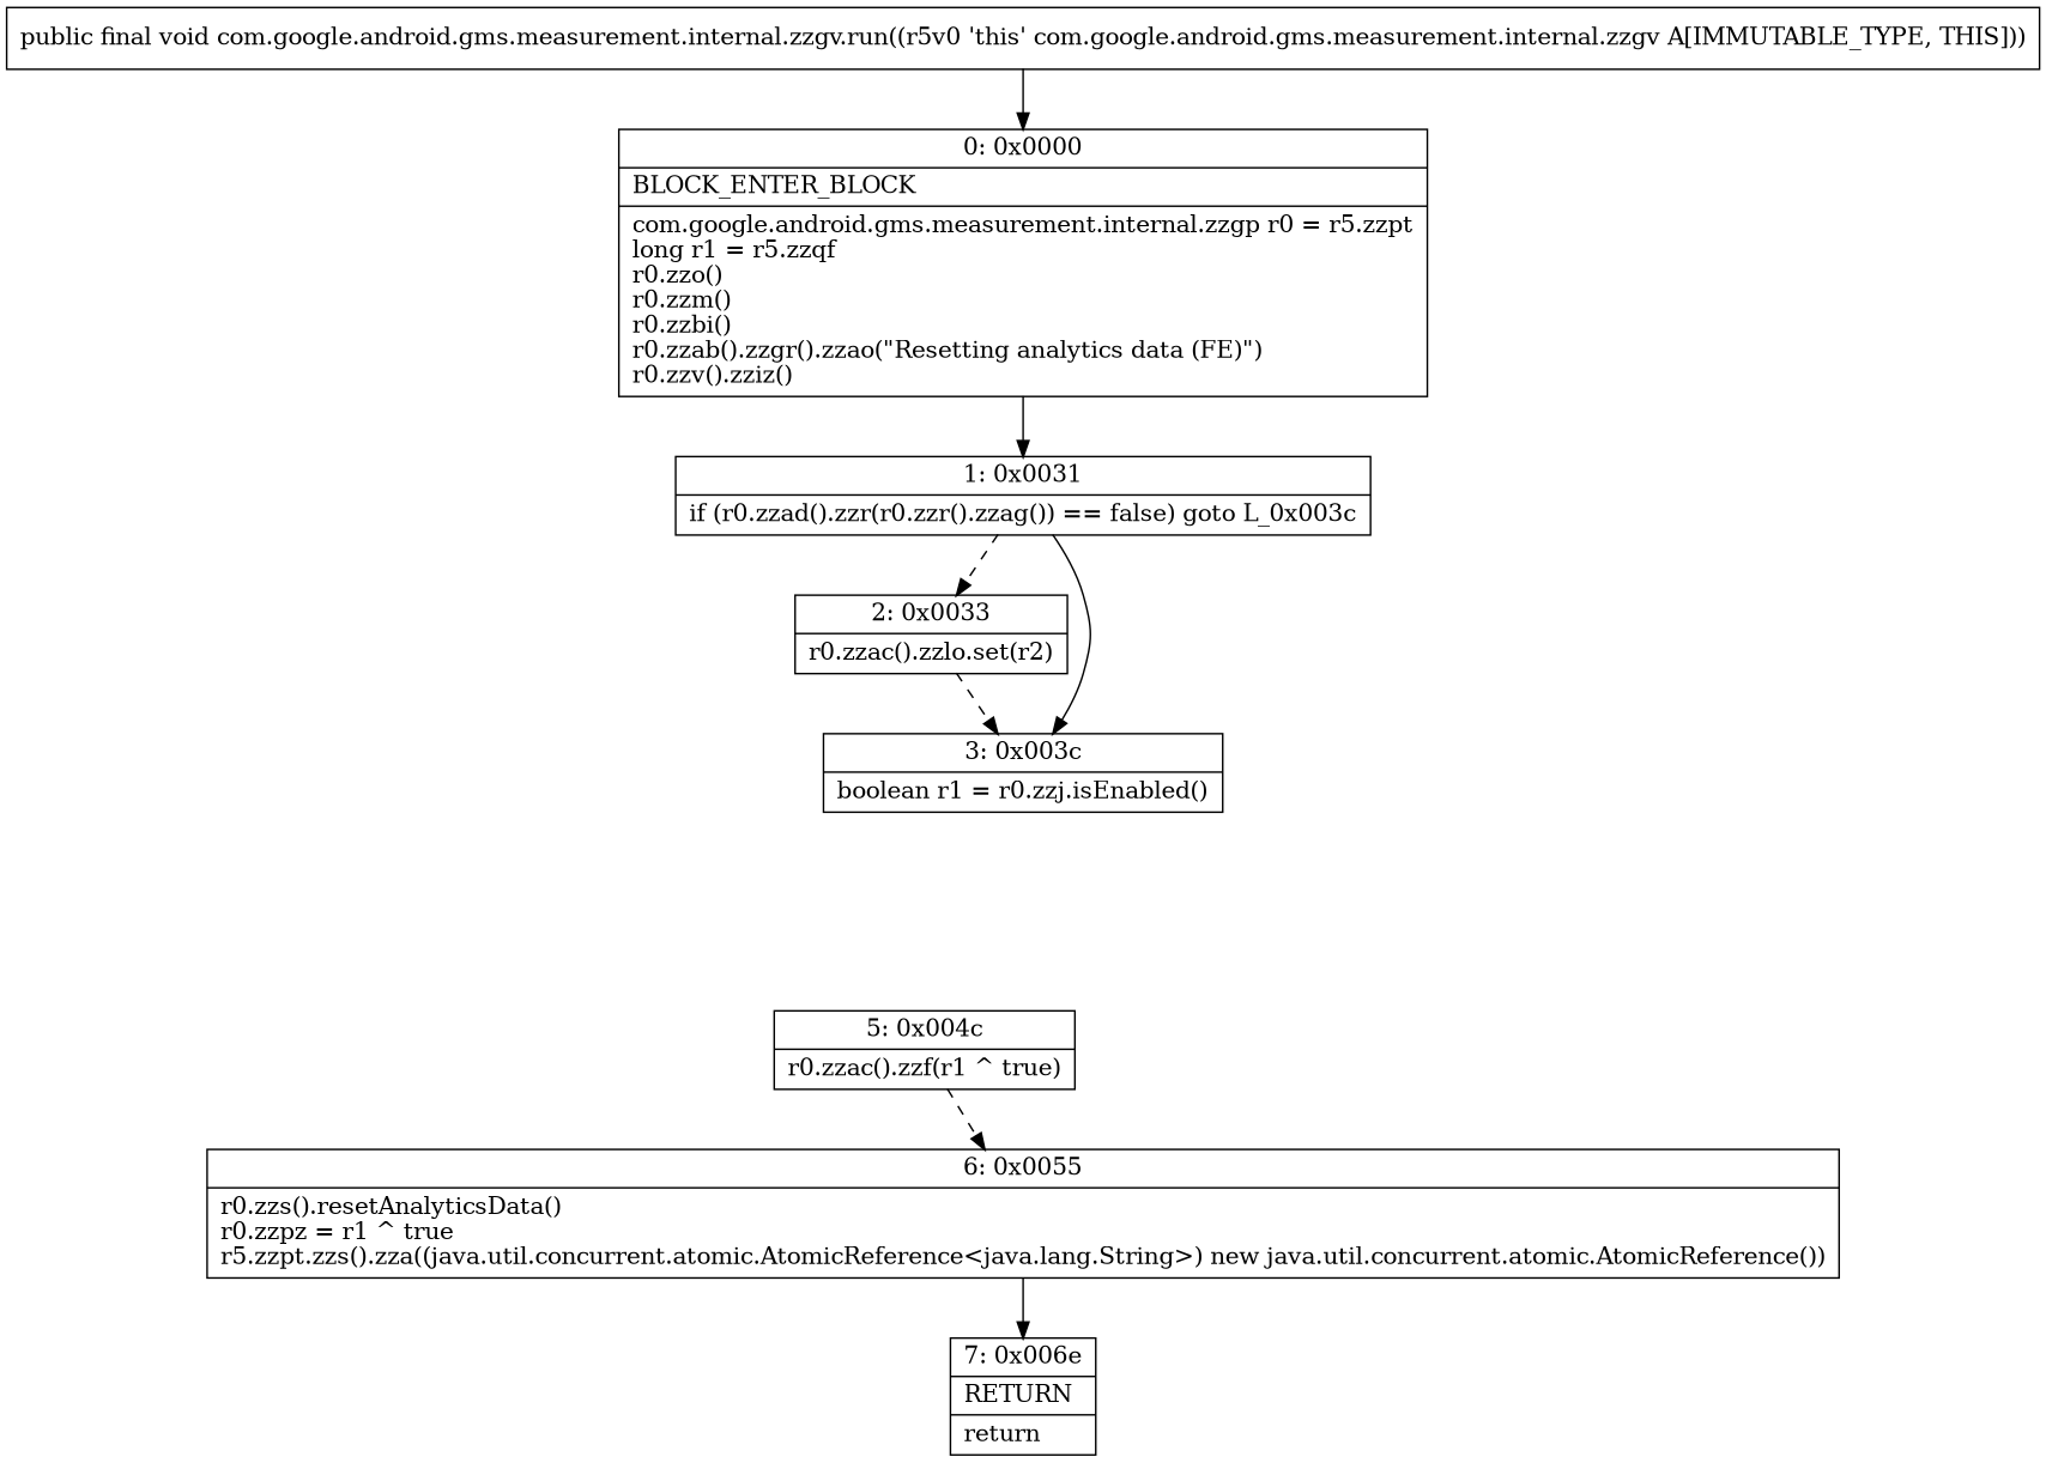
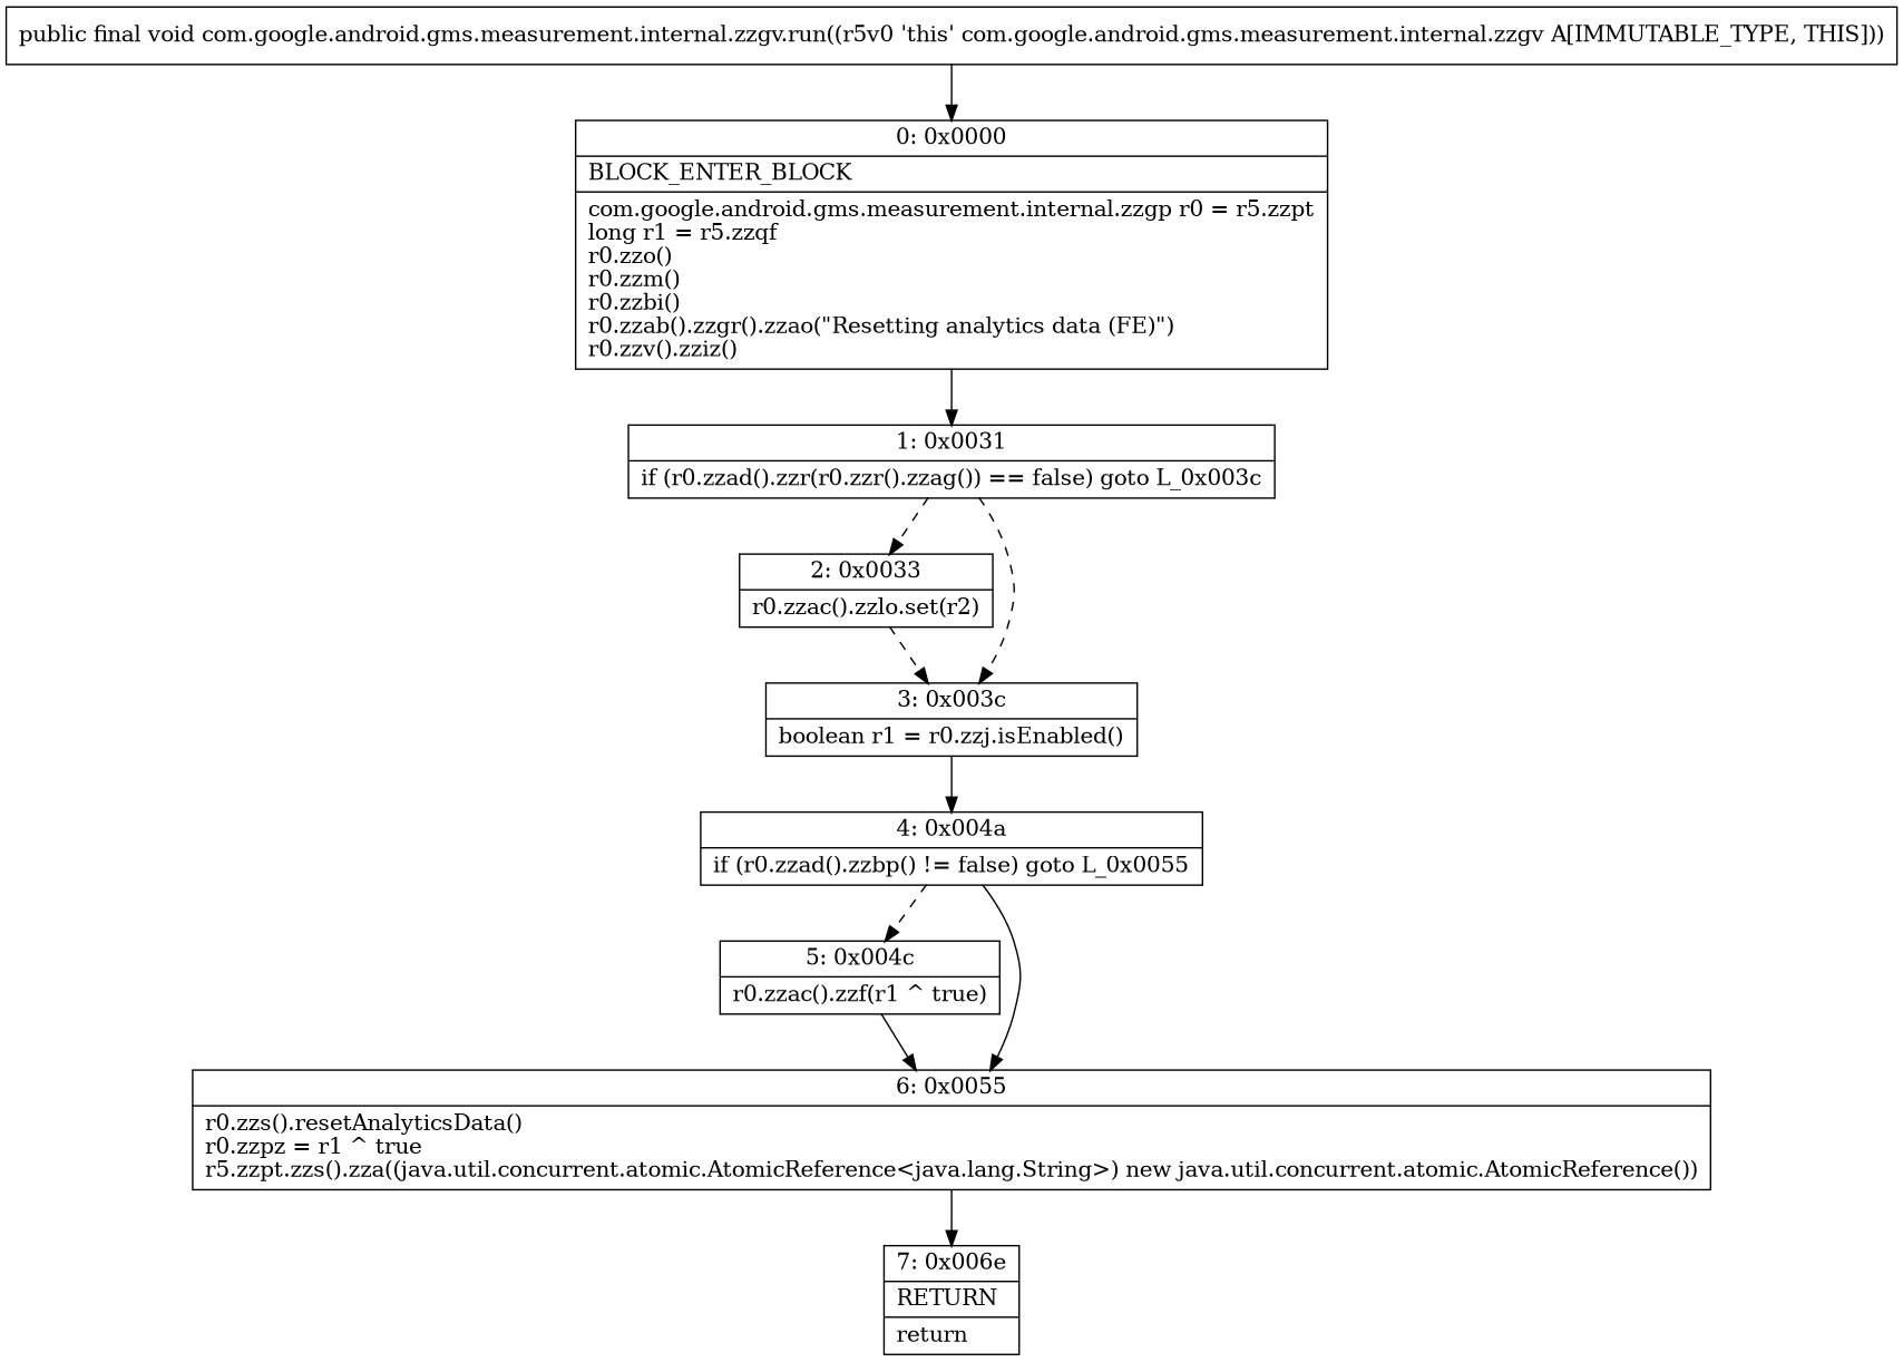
  digraph {
    node [shape=record]
    n1 [label="{0\:\ 0x0000|BLOCK_ENTER_BLOCK\l|com.google.android.gms.measurement.internal.zzgp r0 = r5.zzpt\llong r1 = r5.zzqf\lr0.zzo()\lr0.zzm()\lr0.zzbi()\lr0.zzab().zzgr().zzao(\"Resetting analytics data (FE)\")\lr0.zzv().zziz()\l}"]
    n2 [label="{1\:\ 0x0031|if (r0.zzad().zzr(r0.zzr().zzag()) == false) goto L_0x003c\l}"]
    n3 [label="{2\:\ 0x0033|r0.zzac().zzlo.set(r2)\l}"]
    n4 [label="{3\:\ 0x003c|boolean r1 = r0.zzj.isEnabled()\l}"]
+   n5 [label="{4\:\ 0x004a|if (r0.zzad().zzbp() != false) goto L_0x0055\l}"]
    n6 [label="{5\:\ 0x004c|r0.zzac().zzf(r1 ^ true)\l}"]
    n7 [label="{6\:\ 0x0055|r0.zzs().resetAnalyticsData()\lr0.zzpz = r1 ^ true\lr5.zzpt.zzs().zza((java.util.concurrent.atomic.AtomicReference\<java.lang.String\>) new java.util.concurrent.atomic.AtomicReference())\l}"]
    n8 [label="{7\:\ 0x006e|RETURN\l|return\l}"]
    n9 [label="{public final void com.google.android.gms.measurement.internal.zzgv.run((r5v0 'this' com.google.android.gms.measurement.internal.zzgv A[IMMUTABLE_TYPE, THIS])) }"]
    n1 -> n2
    n2 -> n3 [style=dashed]
-   n2 -> n4
+   n2 -> n4 [style=dashed]
    n3 -> n4 [style=dashed]
-   n6 -> n7 [style=dashed]
+   n4 -> n5
+   n5 -> n6 [style=dashed]
+   n5 -> n7
+   n6 -> n7
    n7 -> n8
    n9 -> n1
  }
